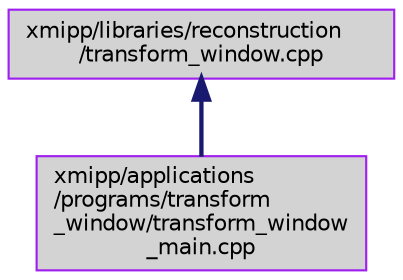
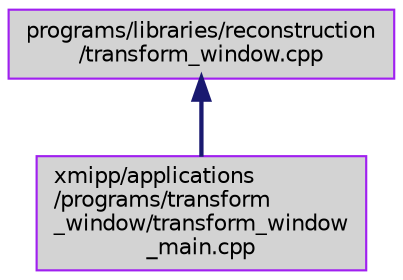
  digraph {
    node [color=purple fillcolor=lightgrey fontname=Helvetica fontsize=10 shape=record style=filled]
-   n1 [fontcolor=black height=0.2 label="xmipp/libraries/reconstruction\l/transform_window.cpp" width=0.4]
+   n1 [fontcolor=black height=0.2 label="programs/libraries/reconstruction\l/transform_window.cpp" width=0.4]
    n2 [height=0.2 label="xmipp/applications\l/programs/transform\l_window/transform_window\l_main.cpp" width=0.4]
    n1 -> n2 [color=midnightblue dir=back fontname=Helvetica fontsize=10 labelfontname=Helvetica labelfontsize=10 style=bold]
  }
